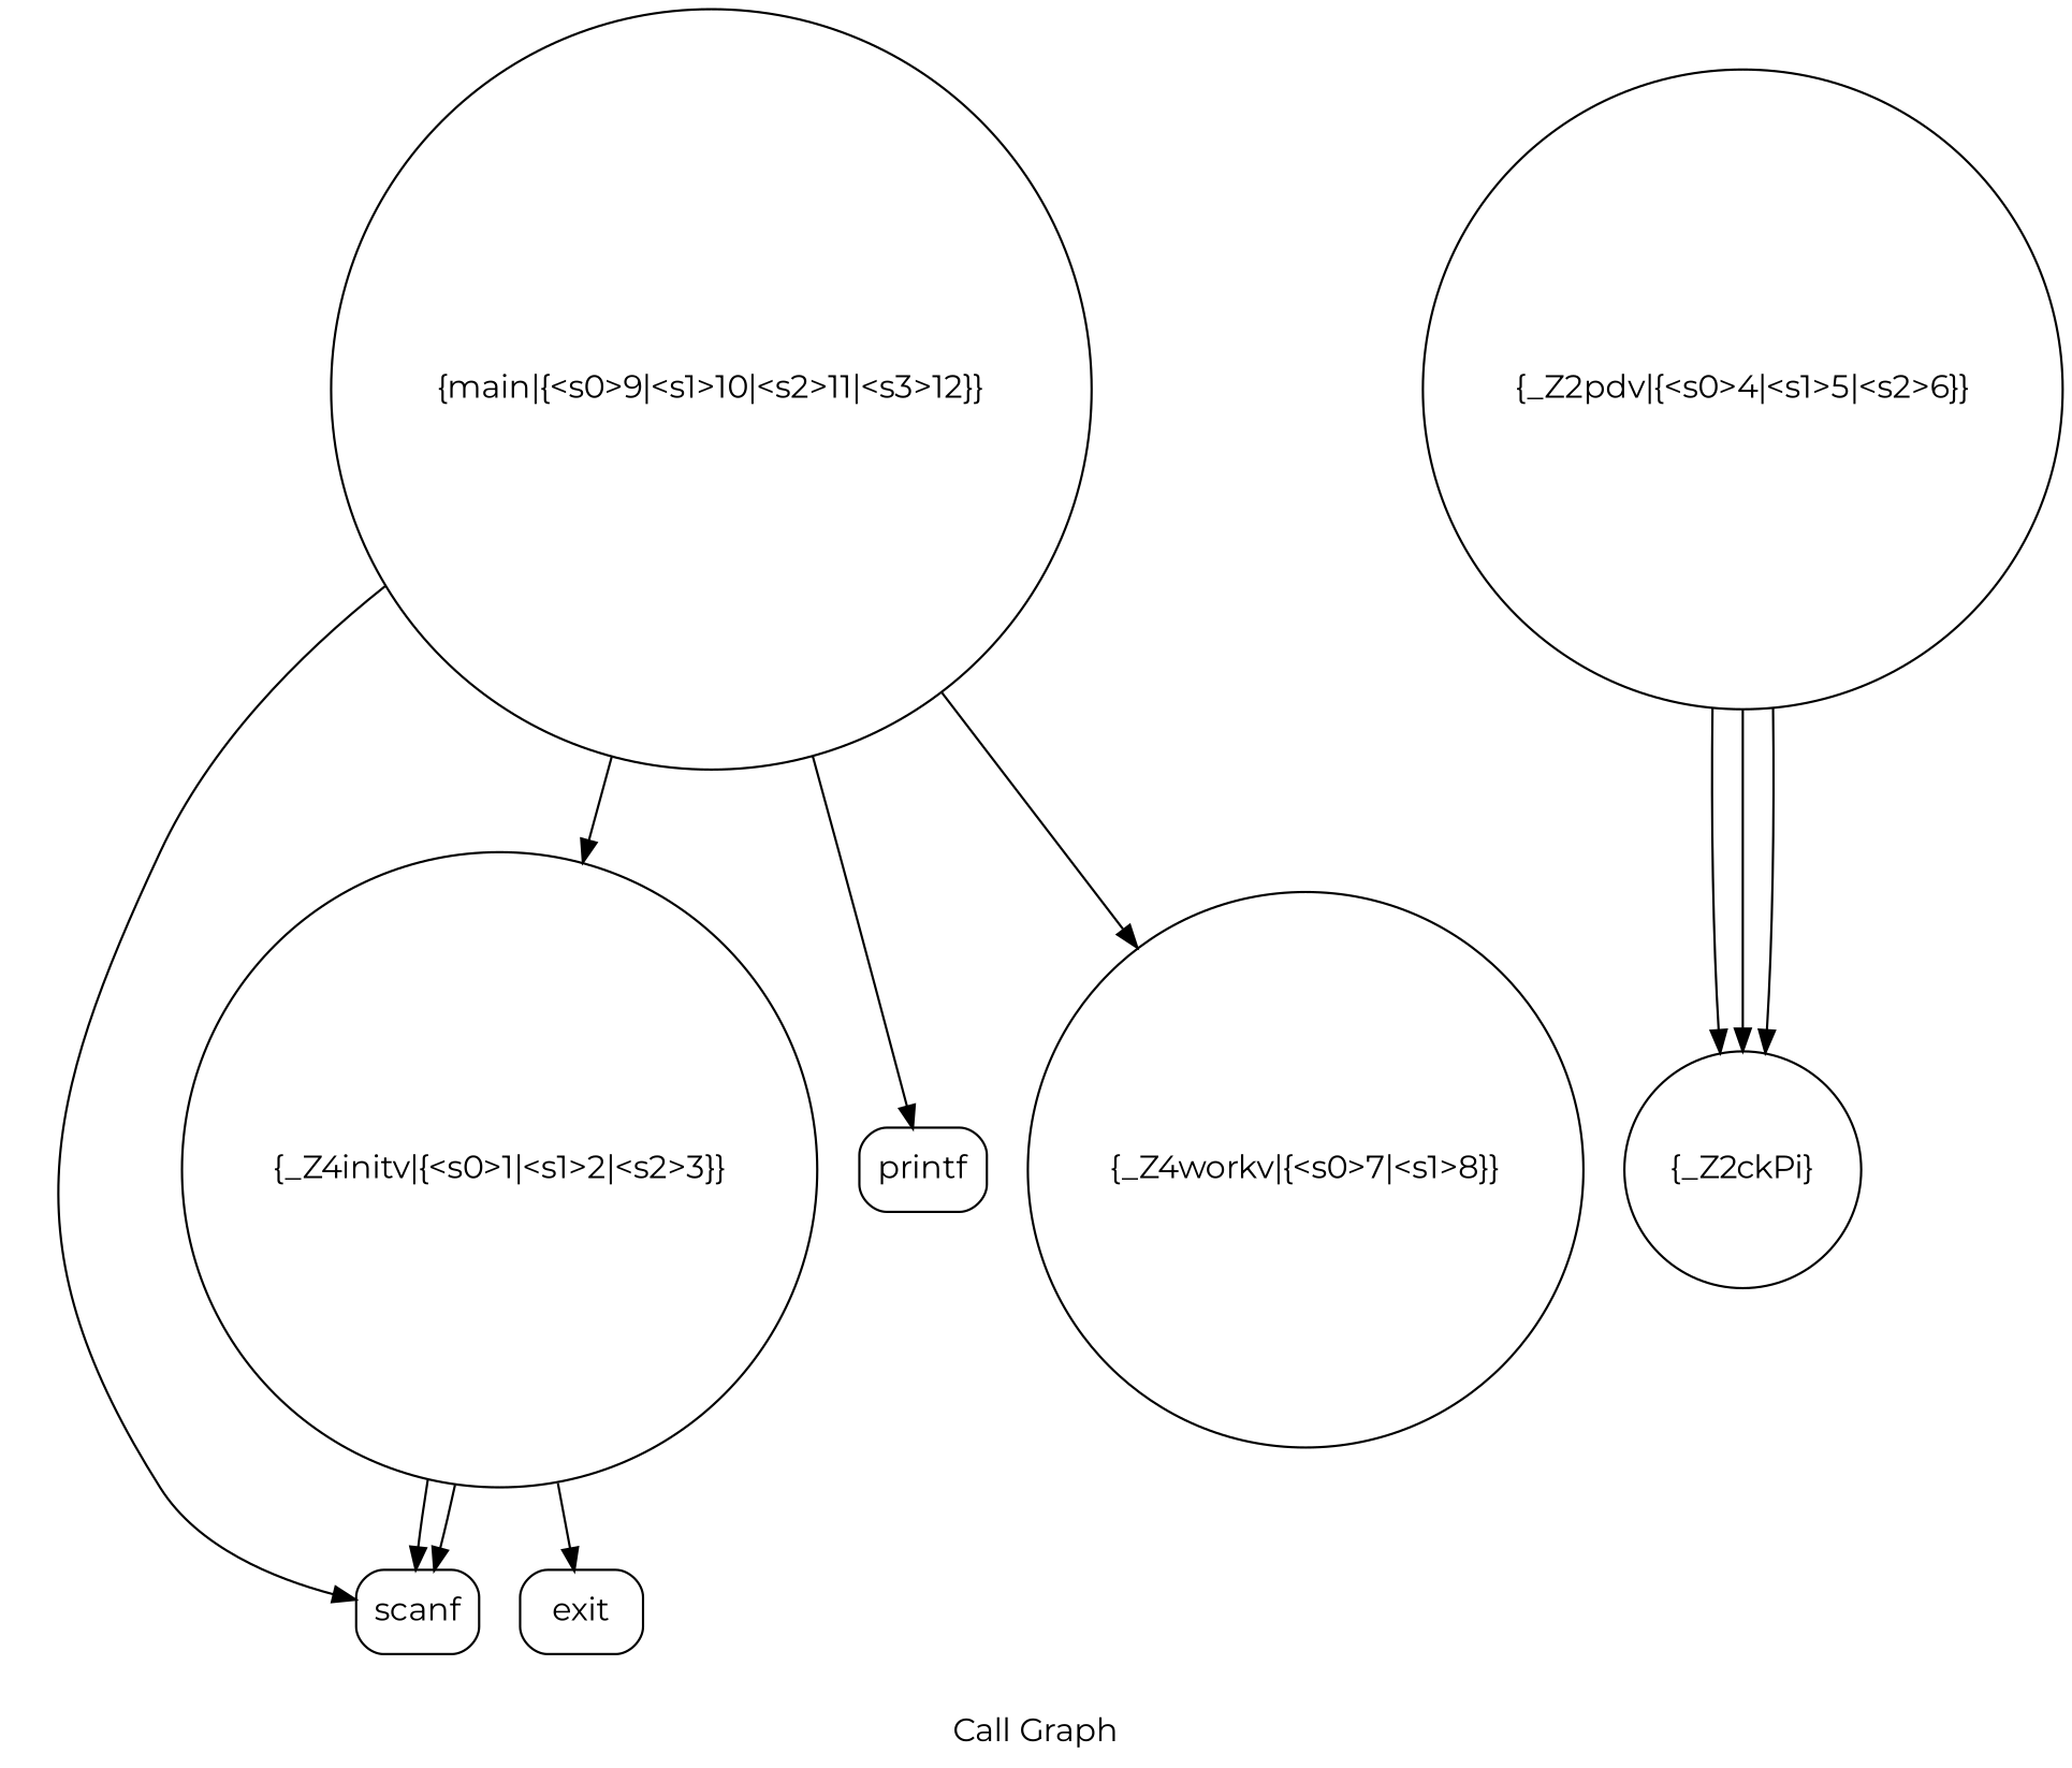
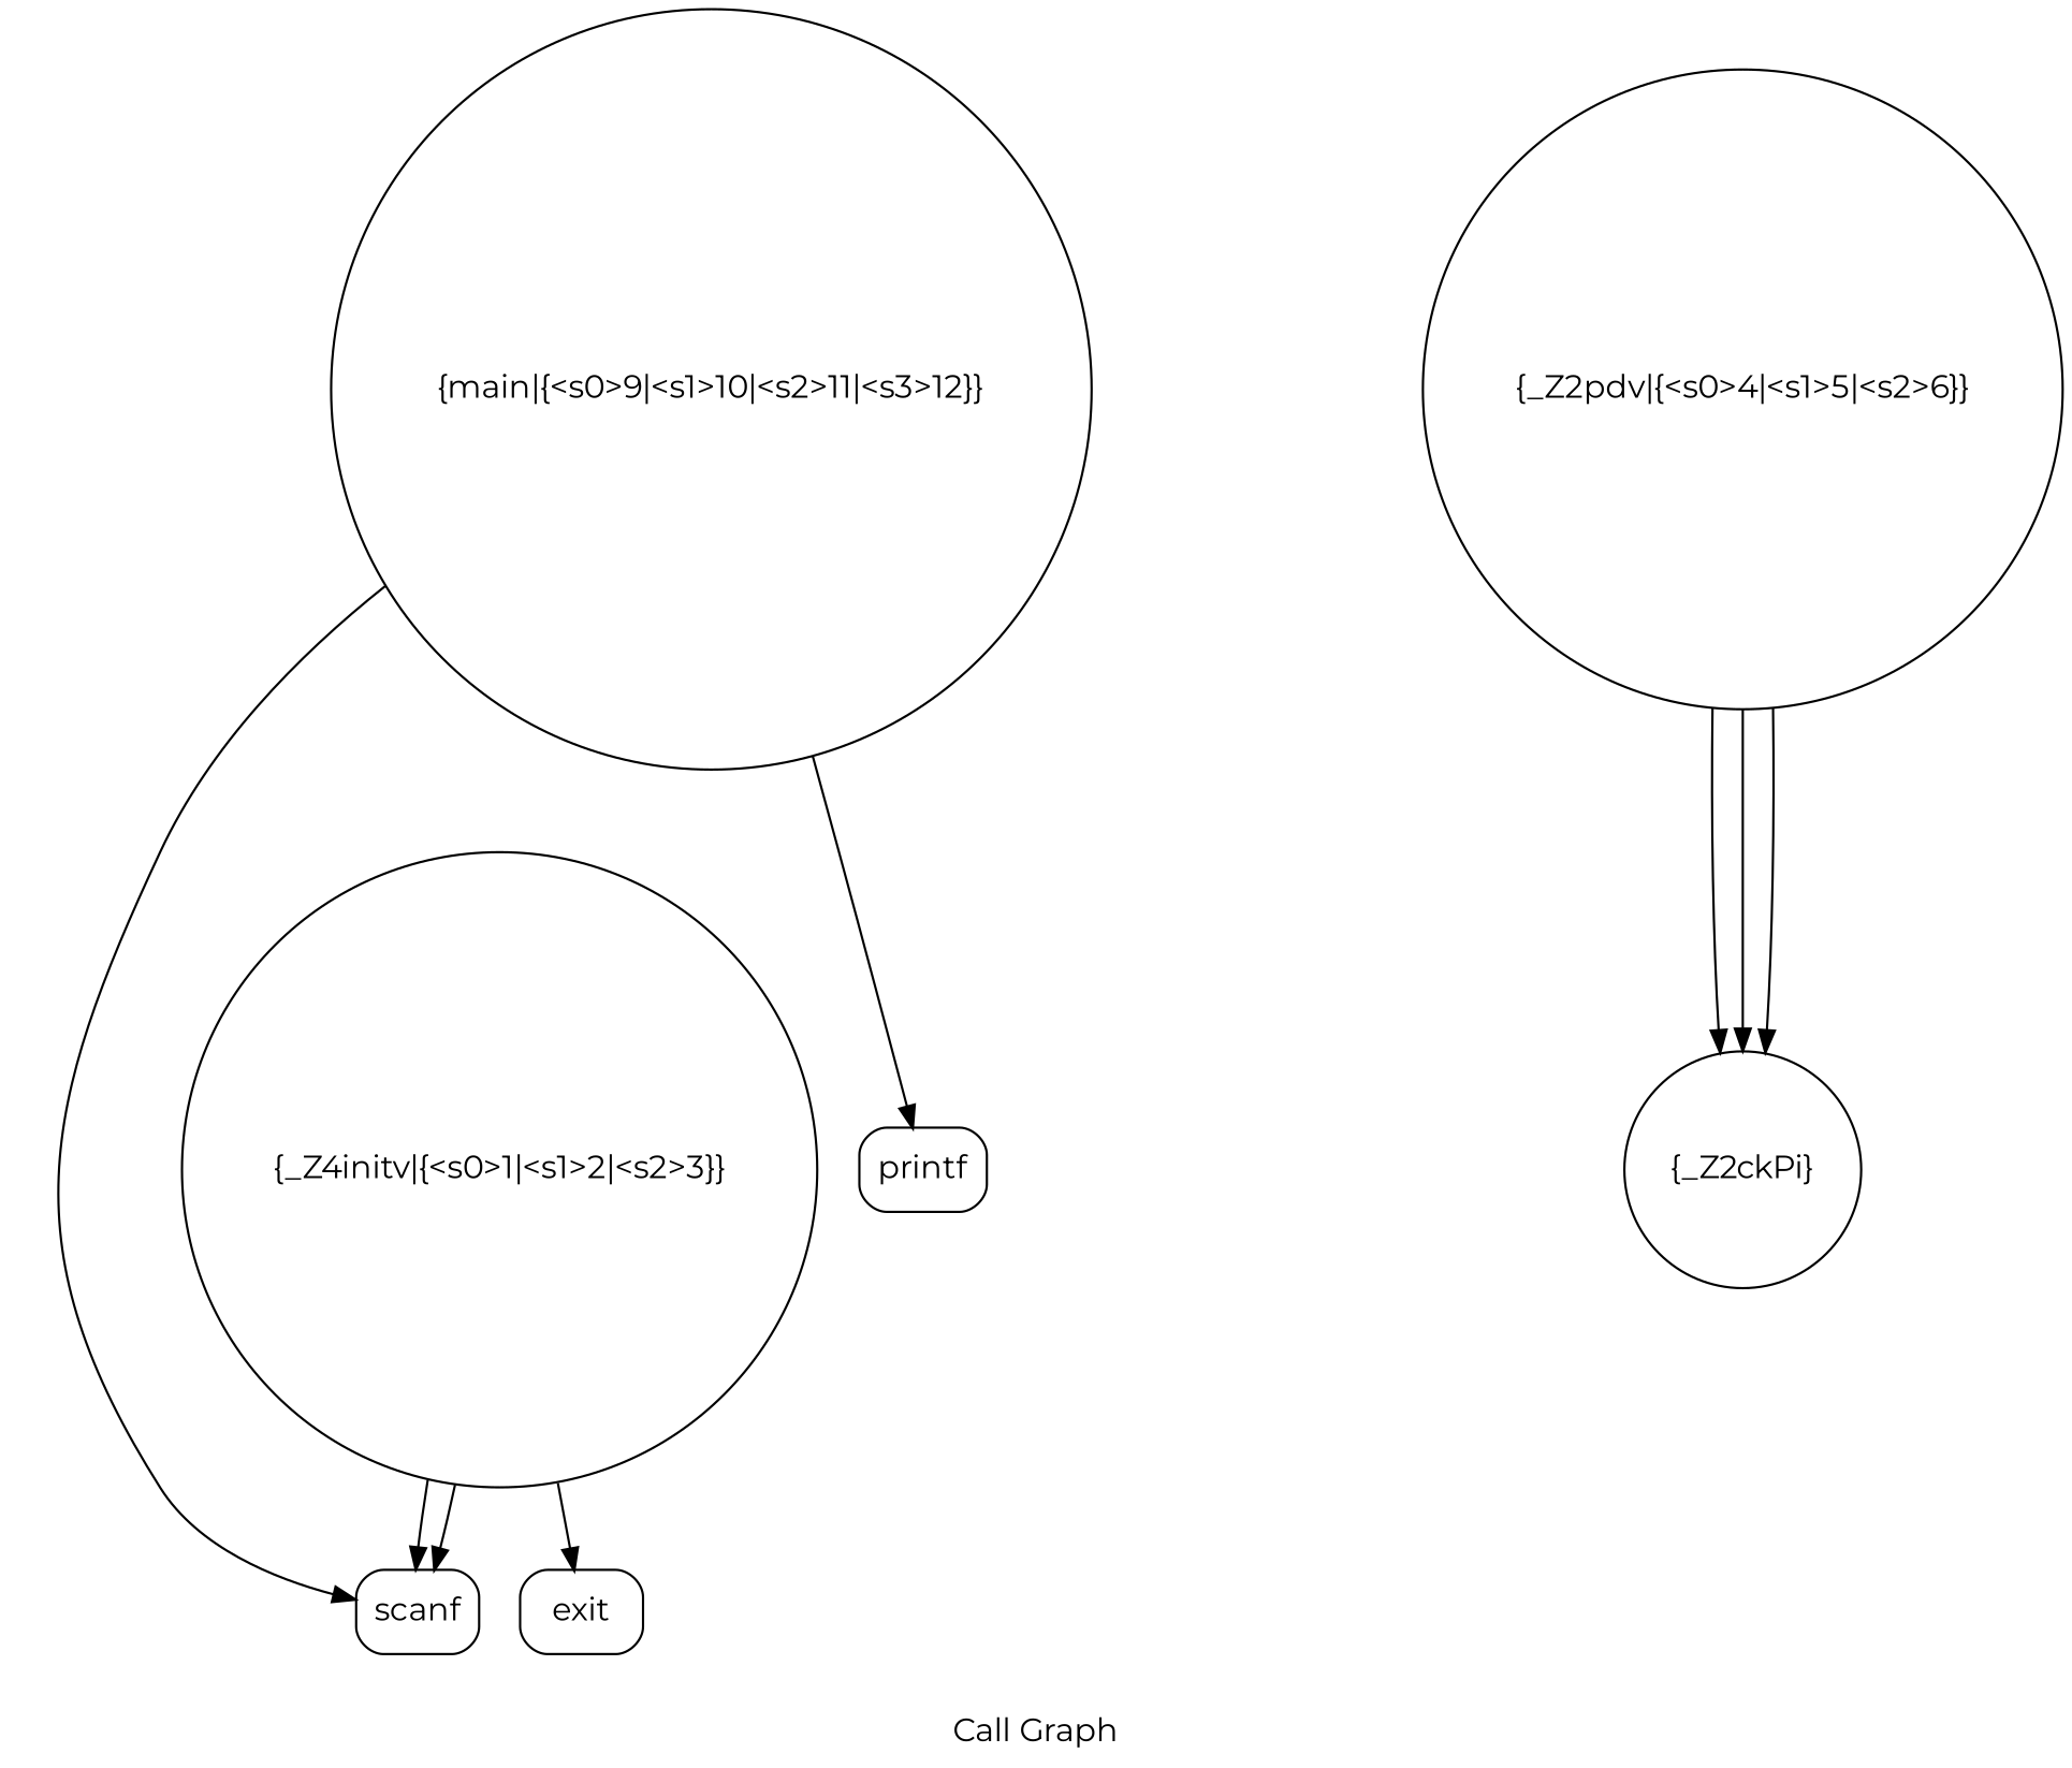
  digraph {
    fontname=Montserrat
    label="Call Graph"
    node [fontname=Montserrat shape=circle]
    edge [color=black fontname=Montserrat tailport=s0]
    n1 [label="{_Z4initv|{<s0>1|<s1>2|<s2>3}}"]
    n2 [label="{scanf}" shape=Mrecord]
    n3 [label="{exit}" shape=Mrecord]
    n4 [label="{main|{<s0>9|<s1>10|<s2>11|<s3>12}}"]
    n5 [label="{printf}" shape=Mrecord]
-   n6 [label="{_Z4workv|{<s0>7|<s1>8}}"]
    n7 [label="{_Z2pdv|{<s0>4|<s1>5|<s2>6}}"]
    n8 [label="{_Z2ckPi}"]
    n1 -> n2
    n1 -> n2 [tailport=s2]
    n1 -> n3 [tailport=s1]
-   n4 -> n1 [tailport=s1]
    n4 -> n2
    n4 -> n5 [tailport=s2]
-   n4 -> n6 [tailport=s3]
    n7 -> n8
    n7 -> n8 [tailport=s1]
    n7 -> n8 [tailport=s2]
  }
